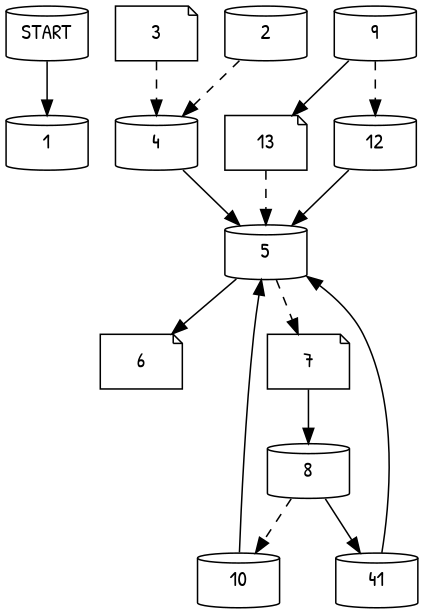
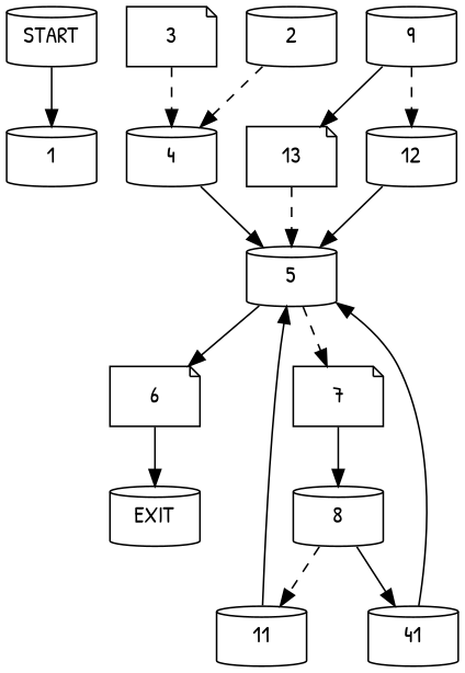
  digraph {
    fontname="Patrick Hand"
    node [fontname="Patrick Hand" shape=cylinder]
    edge [fontname="Patrick Hand" style=solid]
    n1 [label=START]
    1
    2
    4
    3 [shape=note]
    5
    6 [shape=note]
    7 [shape=note]
+   n9 [label=EXIT]
    8
-   10
+   10 [label=11]
    n12 [label=41]
    9
    12
    13 [shape=note]
    n1 -> 1
    2 -> 4 [style=dashed]
    4 -> 5
    3 -> 4 [style=dashed]
    5 -> 6
    5 -> 7 [style=dashed]
+   6 -> n9
    7 -> 8
    8 -> 10 [style=dashed]
    8 -> n12
    10 -> 5
    n12 -> 5
    9 -> 12 [style=dashed]
    9 -> 13
    12 -> 5
    13 -> 5 [style=dashed]
  }
